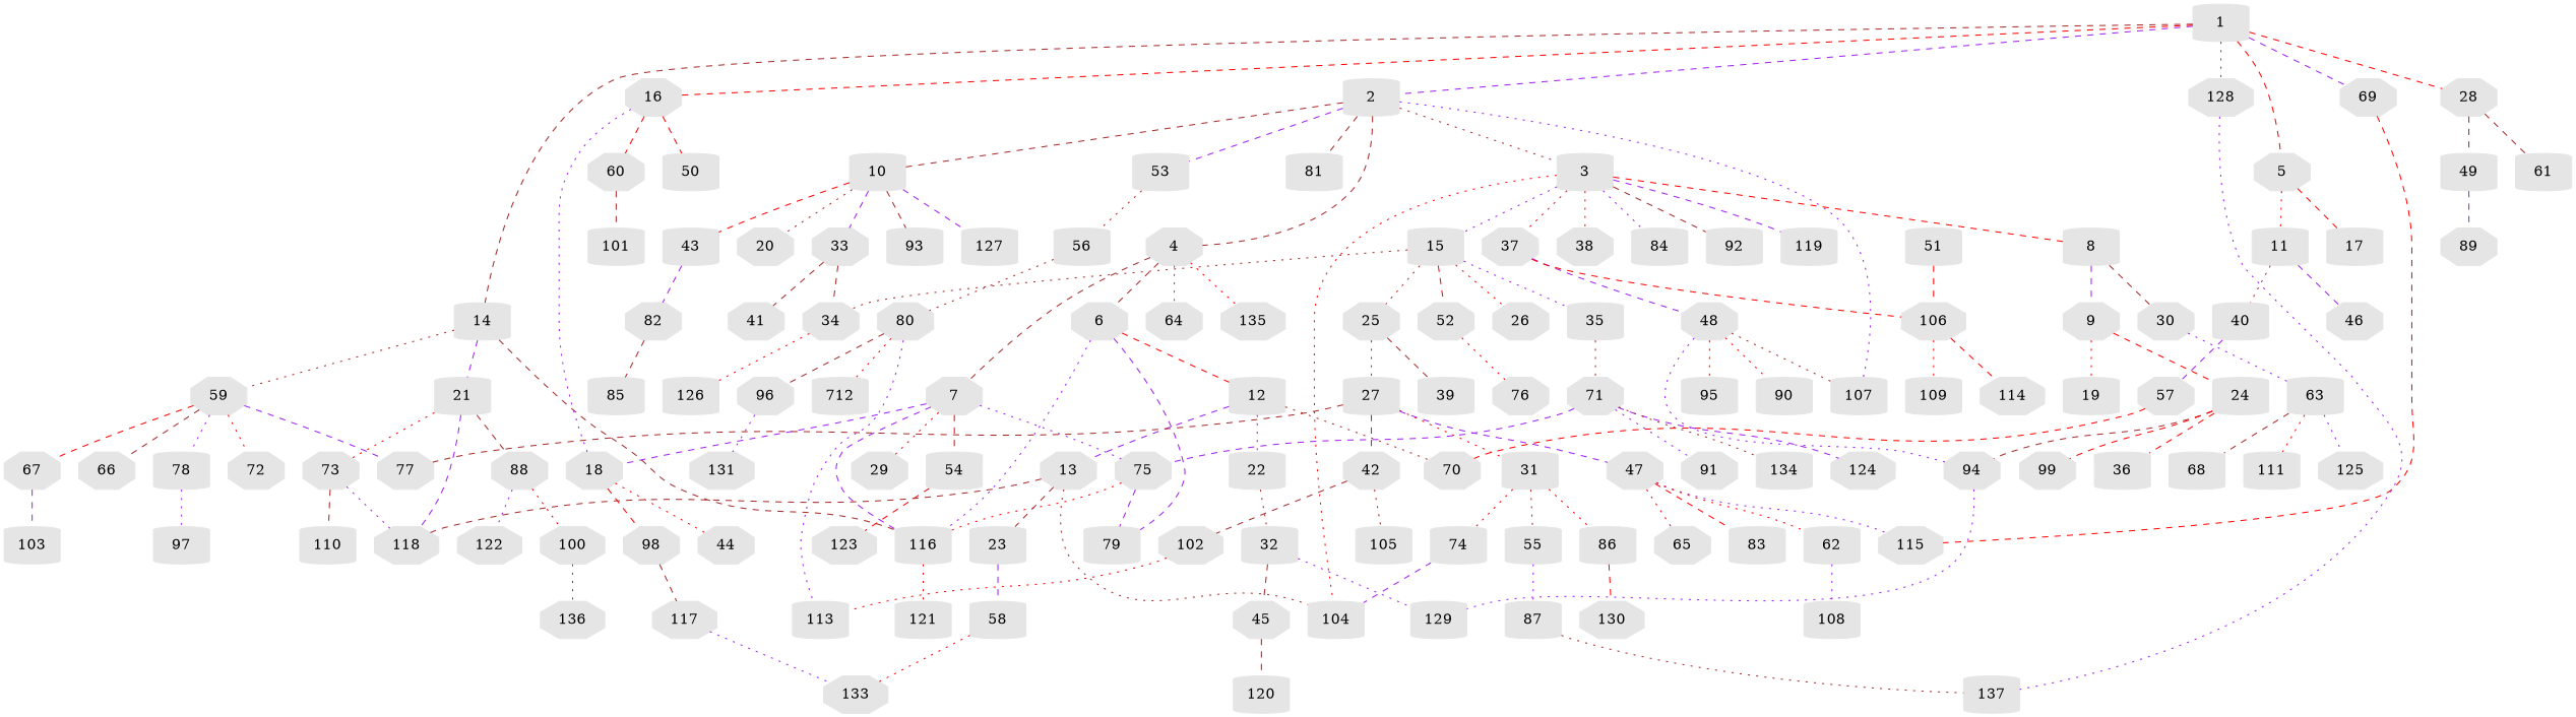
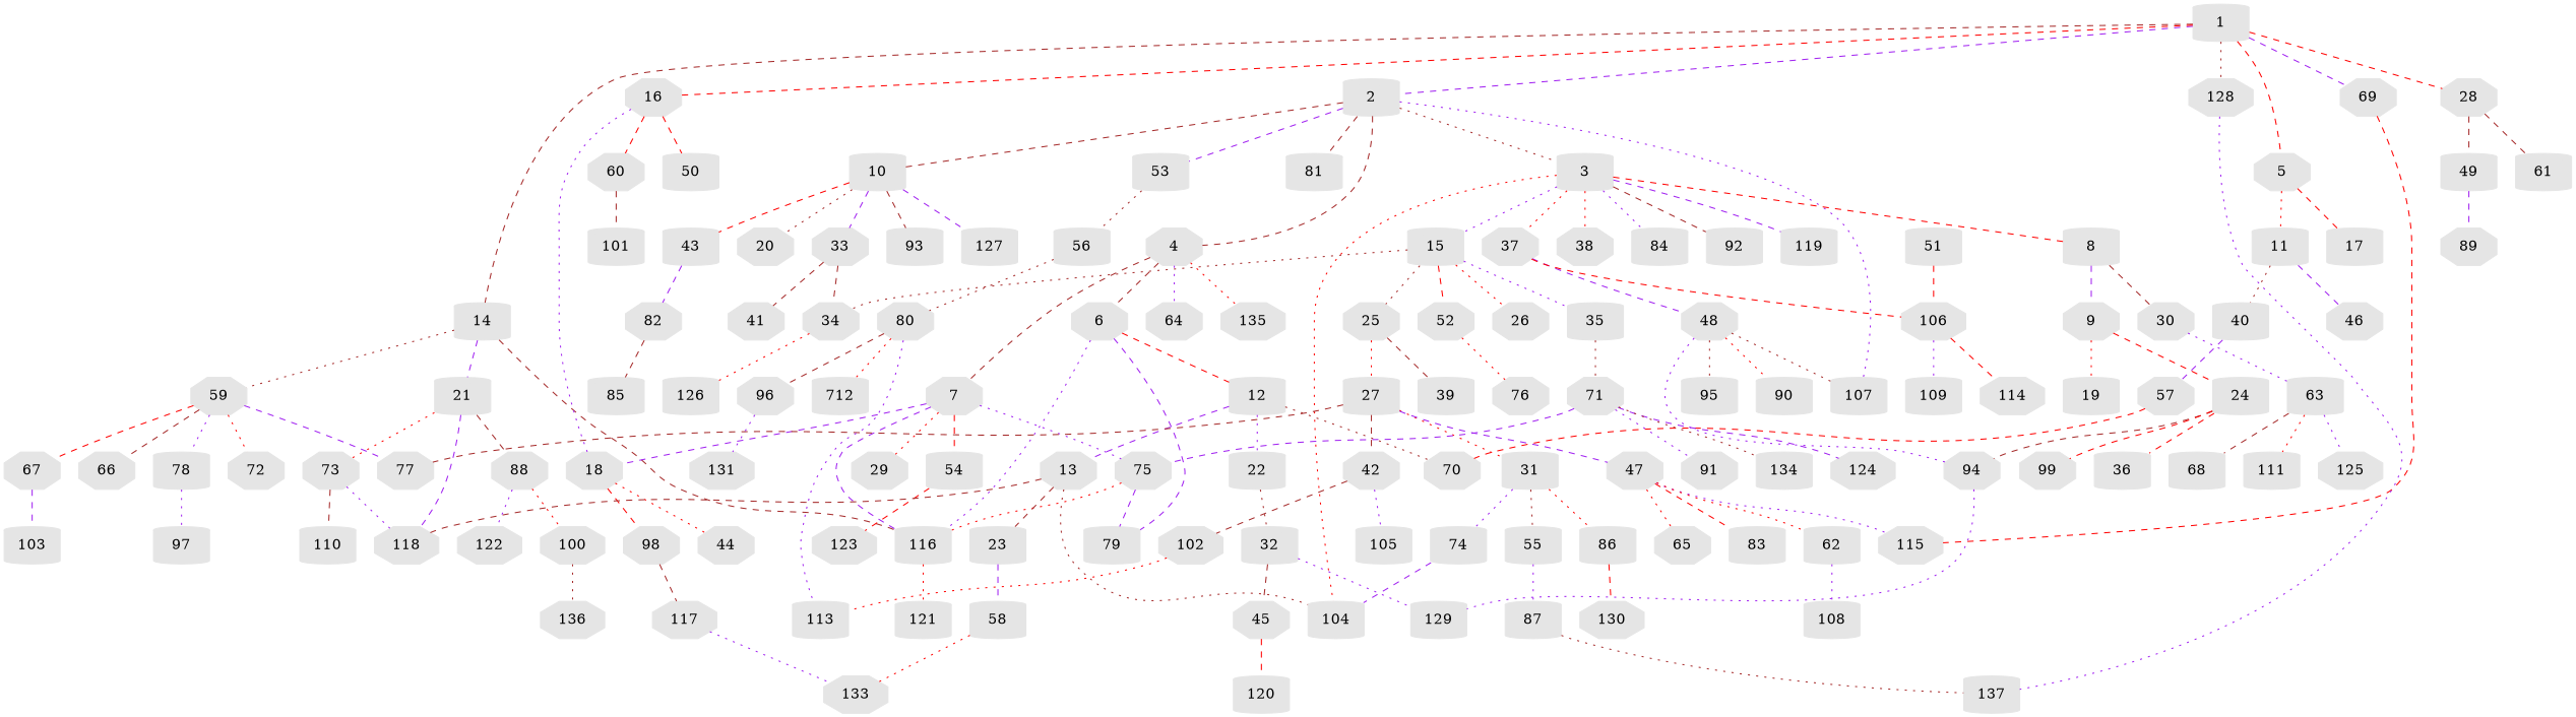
  graph {
    node [color=gray90 shape=cylinder style=filled]
    edge [color=purple style=dashed]
    1
    2
    5 [shape=octagon]
    14
    16 [shape=octagon]
    28 [shape=octagon]
    69 [shape=octagon]
    128 [shape=octagon]
    3
    4 [shape=octagon]
    10
    53
    81
    107
    11
    17
    116
    21
    59 [shape=octagon]
    18 [shape=octagon]
    50
    60 [shape=octagon]
    49
    61
    115 [shape=octagon]
    n26 [label=137]
    8
    15
    37 [shape=octagon]
    38 [shape=octagon]
    84
    92
    104
    119
    6 [shape=octagon]
    7 [shape=octagon]
    64 [shape=octagon]
    135 [shape=octagon]
    20 [shape=octagon]
    33 [shape=octagon]
    43
    93
    127
    56
    9 [shape=octagon]
    30 [shape=octagon]
    25 [shape=octagon]
    26 [shape=octagon]
    34 [shape=octagon]
    35
    52 [shape=octagon]
    48 [shape=octagon]
    106 [shape=octagon]
    12
    79
    29 [shape=octagon]
    54
    75 [shape=octagon]
    40
    46 [shape=octagon]
    13 [shape=octagon]
    22
    70 [shape=octagon]
    121
    44 [shape=octagon]
    98 [shape=octagon]
    123 [shape=octagon]
    19
    24
    63
    36
    94 [shape=octagon]
    99 [shape=octagon]
    41 [shape=octagon]
    82 [shape=octagon]
    51
    57 [shape=octagon]
    23
    118 [shape=octagon]
    32
    58
    73 [shape=octagon]
    88 [shape=octagon]
    77 [shape=octagon]
    66 [shape=octagon]
    67 [shape=octagon]
    72 [shape=octagon]
    78
    27
    39
    126
    71 [shape=octagon]
    76 [shape=octagon]
    101
    117 [shape=octagon]
    110
    100 [shape=octagon]
    122 [shape=octagon]
    45 [shape=octagon]
    129
    133 [shape=octagon]
    31
    42 [shape=octagon]
    47 [shape=octagon]
    55
    74
    86
    102 [shape=octagon]
    105
    62
    65 [shape=octagon]
    83
    89 [shape=octagon]
    68
    111
    125 [shape=octagon]
    87
    130 [shape=octagon]
    120
    91 [shape=octagon]
    124 [shape=octagon]
    134
    90
    95
    109
    114 [shape=octagon]
    113
    85
    108
    80 [shape=octagon]
    96 [shape=octagon]
    n132 [label=712]
    103
    97
    131 [shape=octagon]
    136 [shape=octagon]
    1 -- 2
    1 -- 5 [color=red]
    1 -- 14 [color=brown]
    1 -- 16 [color=red]
    1 -- 28 [color=red]
    1 -- 69
    1 -- 128 [color=brown style=dotted]
    2 -- 3 [color=brown style=dotted]
    2 -- 4 [color=brown]
    2 -- 10 [color=brown]
    2 -- 53
    2 -- 81 [color=brown]
    2 -- 107 [style=dotted]
    5 -- 11 [color=red style=dotted]
    5 -- 17 [color=red]
    14 -- 116 [color=brown]
    14 -- 21
    14 -- 59 [color=brown style=dotted]
    16 -- 18 [style=dotted]
    16 -- 50 [color=red]
    16 -- 60 [color=red]
    28 -- 49 [color=brown]
    28 -- 61 [color=brown]
    69 -- 115 [color=red]
    128 -- n26 [style=dotted]
    3 -- 8 [color=red]
    3 -- 15 [style=dotted]
    3 -- 37 [color=red style=dotted]
    3 -- 38 [color=red style=dotted]
    3 -- 84 [style=dotted]
    3 -- 92 [color=brown]
    3 -- 104 [color=red style=dotted]
    3 -- 119
    4 -- 6 [color=brown]
    4 -- 7 [color=brown]
    4 -- 64 [style=dotted]
    4 -- 135 [color=red style=dotted]
    10 -- 20 [color=brown style=dotted]
    10 -- 33
    10 -- 43 [color=red]
    10 -- 93 [color=brown]
    10 -- 127
    53 -- 56 [color=brown style=dotted]
    11 -- 40 [color=brown style=dotted]
    11 -- 46
    116 -- 121 [color=red style=dotted]
    21 -- 118
    21 -- 73 [color=red style=dotted]
    21 -- 88 [color=brown]
    59 -- 77
    59 -- 66 [color=brown]
    59 -- 67 [color=red]
    59 -- 72 [color=red style=dotted]
    59 -- 78 [style=dotted]
    18 -- 44 [color=red style=dotted]
    18 -- 98 [color=red]
    60 -- 101 [color=brown]
    49 -- 89
    8 -- 9
    8 -- 30 [color=brown]
    15 -- 25 [color=brown style=dotted]
    15 -- 26 [color=red style=dotted]
    15 -- 34 [color=brown style=dotted]
    15 -- 35 [style=dotted]
    15 -- 52 [color=red]
    37 -- 48
    37 -- 106 [color=red]
    6 -- 116 [style=dotted]
    6 -- 12 [color=red]
    6 -- 79
    7 -- 116
    7 -- 18
    7 -- 29 [color=red style=dotted]
    7 -- 54 [color=red]
    7 -- 75 [style=dotted]
    33 -- 34 [color=brown]
    33 -- 41 [color=brown]
    43 -- 82
    56 -- 80 [color=brown style=dotted]
    9 -- 19 [color=red style=dotted]
    9 -- 24 [color=red]
    30 -- 63 [style=dotted]
    25 -- 27 [color=red style=dotted]
    25 -- 39 [color=brown]
    34 -- 126 [color=red style=dotted]
    35 -- 71 [color=brown style=dotted]
    52 -- 76 [color=red style=dotted]
    48 -- 107 [color=brown style=dotted]
    48 -- 94 [style=dotted]
    48 -- 90 [color=red style=dotted]
    48 -- 95 [color=brown style=dotted]
-   106 -- 109 [color=red style=dotted]
+   106 -- 109 [style=dotted]
    106 -- 114 [color=red]
    12 -- 13
    12 -- 22 [style=dotted]
    12 -- 70 [color=brown style=dotted]
    54 -- 123 [color=red]
    75 -- 116 [color=red style=dotted]
    75 -- 79
    40 -- 57
    13 -- 104 [color=brown style=dotted]
    13 -- 23 [color=brown]
    13 -- 118 [color=brown]
    22 -- 32 [color=brown style=dotted]
    98 -- 117 [color=brown]
    24 -- 36 [color=red]
    24 -- 94 [color=brown]
    24 -- 99 [color=red]
    63 -- 68 [color=brown]
    63 -- 111 [color=red style=dotted]
    63 -- 125 [style=dotted]
    94 -- 129 [style=dotted]
    82 -- 85 [color=brown]
    51 -- 106 [color=red]
    57 -- 70 [color=red]
    23 -- 58
    32 -- 45 [color=brown]
    32 -- 129 [style=dotted]
    58 -- 133 [color=red style=dotted]
    73 -- 118 [style=dotted]
    73 -- 110 [color=brown]
    88 -- 100 [color=red style=dotted]
    88 -- 122 [style=dotted]
    67 -- 103
    78 -- 97 [style=dotted]
    27 -- 77 [color=brown]
    27 -- 31 [color=red style=dotted]
    27 -- 42 [color=brown]
    27 -- 47
    71 -- 75
    71 -- 91 [style=dotted]
    71 -- 124
    71 -- 134 [color=brown style=dotted]
    117 -- 133 [style=dotted]
    100 -- 136 [color=brown style=dotted]
    45 -- 120 [color=red]
    31 -- 55 [color=brown style=dotted]
-   31 -- 74 [color=red style=dotted]
+   31 -- 74 [style=dotted]
    31 -- 86 [color=red style=dotted]
    42 -- 102 [color=brown]
-   42 -- 105 [color=brown style=dotted]
+   42 -- 105 [style=dotted]
    47 -- 115 [style=dotted]
    47 -- 62 [color=red style=dotted]
    47 -- 65 [color=red style=dotted]
    47 -- 83 [color=red]
    55 -- 87 [style=dotted]
    74 -- 104
    86 -- 130 [color=red]
    102 -- 113 [color=red style=dotted]
    62 -- 108 [style=dotted]
    87 -- n26 [color=brown style=dotted]
    80 -- 113 [style=dotted]
    80 -- 96 [color=brown]
    80 -- n132 [color=red style=dotted]
    96 -- 131 [style=dotted]
  }
